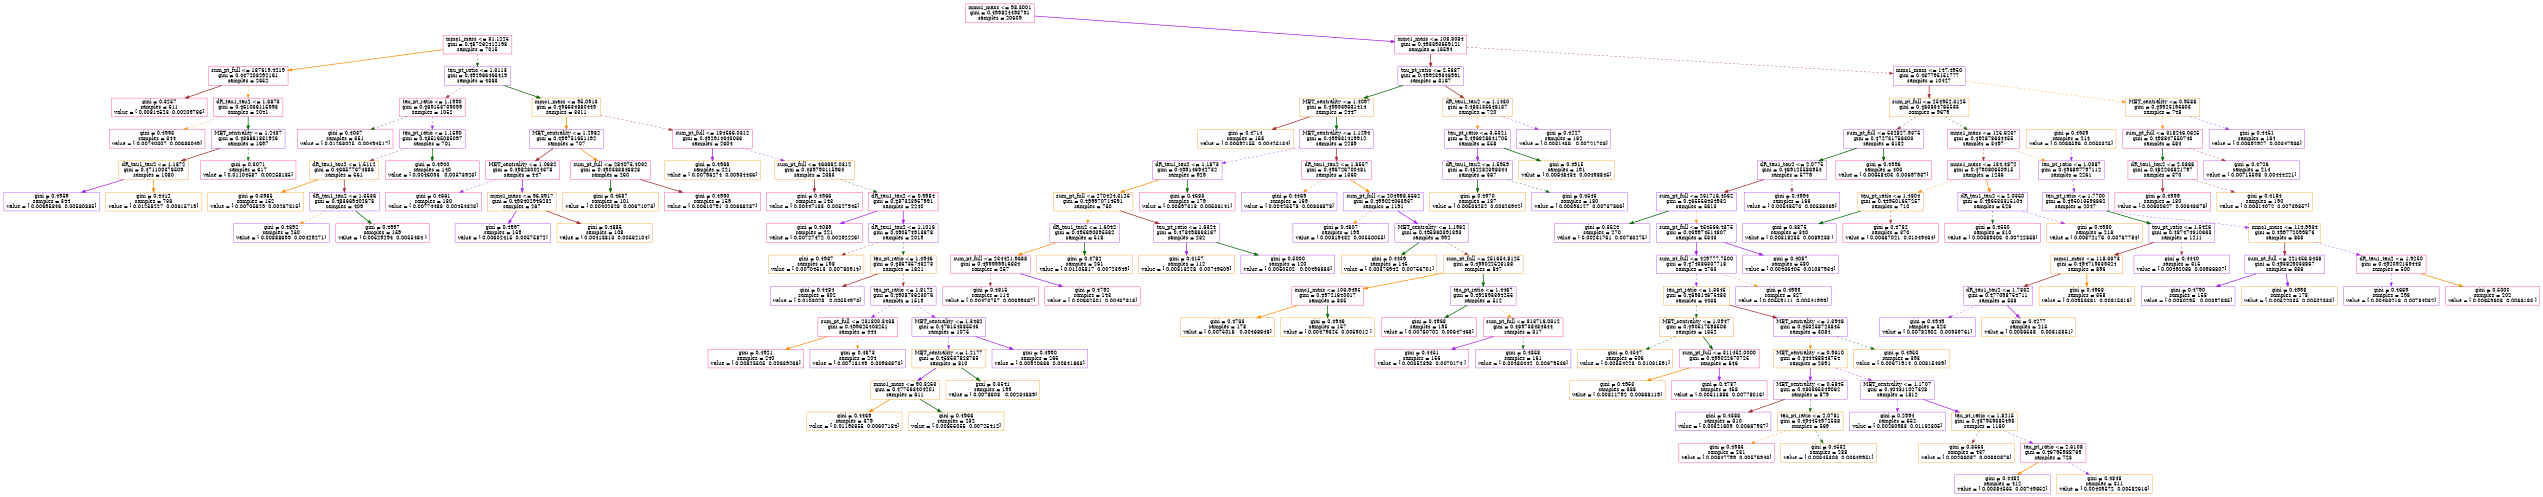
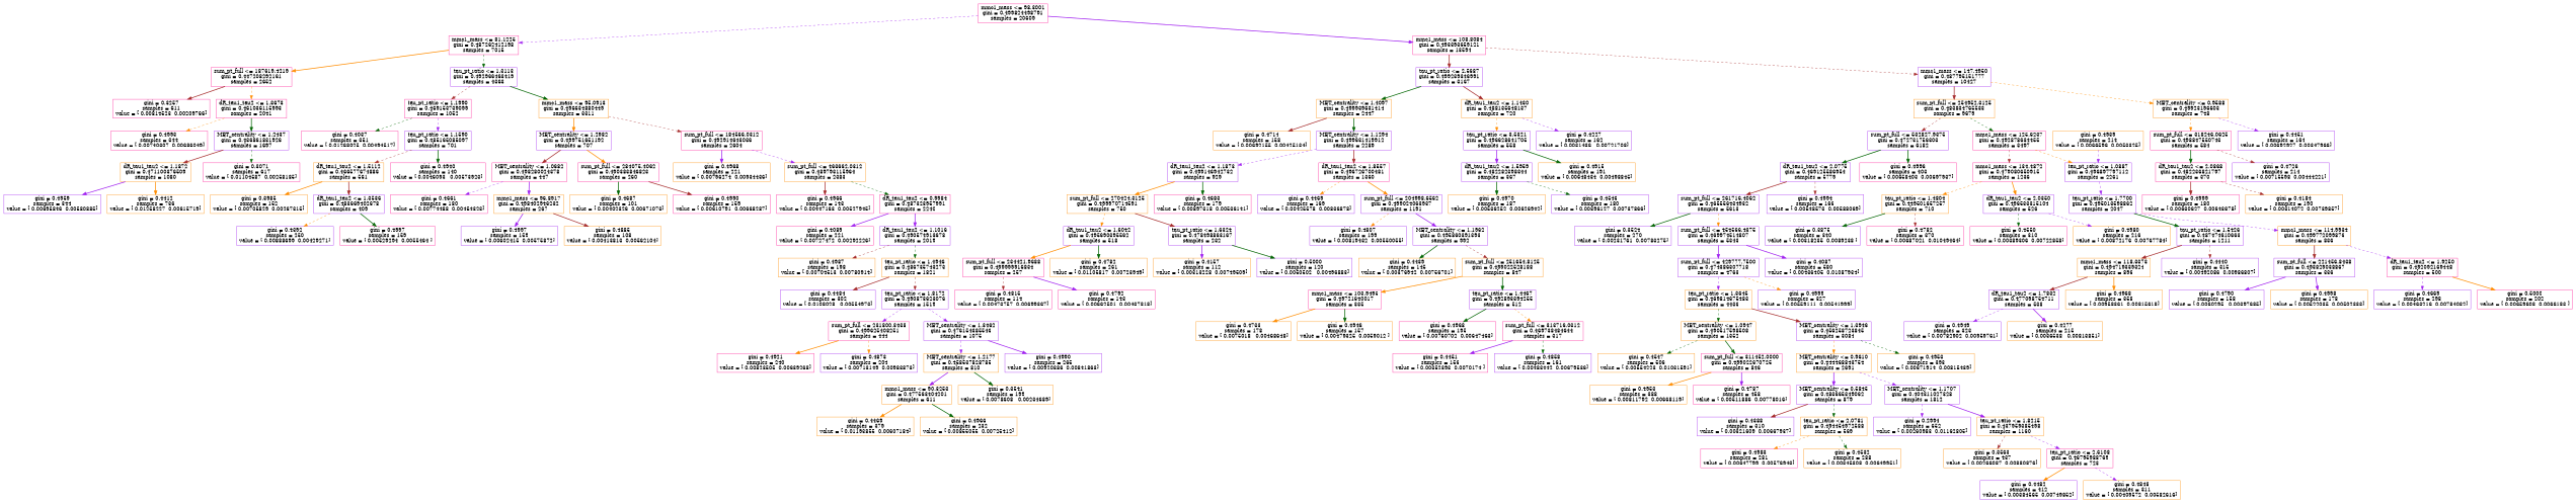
  digraph {
    node [color=purple shape=box]
    edge [color=purple style=bold]
    n1 [color=deeppink label="mmc1_mass <= 98.3001\ngini = 0.499824498791\nsamples = 20609"]
    n2 [color=deeppink label="mmc1_mass <= 81.1225\ngini = 0.487262412198\nsamples = 7015"]
    n3 [color=deeppink label="mmc1_mass <= 108.8084\ngini = 0.493393659121\nsamples = 13594"]
    n4 [color=deeppink label="sum_pt_full <= 187619.4219\ngini = 0.447208292161\nsamples = 2652"]
    n5 [label="tau_pt_ratio <= 1.3113\ngini = 0.492966463419\nsamples = 4363"]
    n6 [label="tau_pt_ratio <= 2.5687\ngini = 0.499239346991\nsamples = 3167"]
    n7 [label="mmc1_mass <= 147.4950\ngini = 0.487795151777\nsamples = 10427"]
    n8 [color=deeppink label="gini = 0.3257\nsamples = 611\nvalue = [ 0.00814523  0.00209766]"]
    n9 [color=deeppink label="dR_tau1_tau2 <= 1.3673\ngini = 0.461036115993\nsamples = 2041"]
    n10 [color=deeppink label="tau_pt_ratio <= 1.1990\ngini = 0.469153739099\nsamples = 1052"]
    n11 [color=darkorange label="mmc1_mass <= 95.0913\ngini = 0.496634880449\nsamples = 3311"]
    n12 [label="MET_centrality <= 1.2437\ngini = 0.436861831926\nsamples = 1697"]
    n13 [color=deeppink label="gini = 0.4993\nsamples = 344\nvalue = [ 0.00740307  0.00686049]"]
    n14 [color=darkorange label="dR_tau1_tau2 <= 1.1872\ngini = 0.471100376509\nsamples = 1080"]
    n15 [color=deeppink label="gini = 0.3071\nsamples = 617\nvalue = [ 0.01104587  0.00258185]"]
    n16 [color=darkorange label="gini = 0.4412\nsamples = 736\nvalue = [ 0.01258227  0.00615719]"]
    n17 [label="gini = 0.4959\nsamples = 344\nvalue = [ 0.00695846  0.00580885]"]
    n18 [label="tau_pt_ratio <= 1.1590\ngini = 0.485165085097\nsamples = 701"]
    n19 [color=deeppink label="gini = 0.4037\nsamples = 351\nvalue = [ 0.01268025  0.00494517]"]
    n20 [color=deeppink label="sum_pt_full <= 184566.0312\ngini = 0.492914643036\nsamples = 2604"]
    n21 [label="MET_centrality <= 1.2982\ngini = 0.499751651192\nsamples = 707"]
    n22 [color=darkorange label="dR_tau1_tau2 <= 1.5112\ngini = 0.466577674886\nsamples = 561"]
    n23 [color=deeppink label="gini = 0.4940\nsamples = 140\nvalue = [ 0.0046093   0.00573923]"]
    n24 [label="dR_tau1_tau2 <= 1.3536\ngini = 0.483669402678\nsamples = 409"]
    n25 [color=darkorange label="gini = 0.3985\nsamples = 152\nvalue = [ 0.00705829  0.00267315]"]
    n26 [label="gini = 0.4392\nsamples = 250\nvalue = [ 0.00888699  0.00429271]"]
    n27 [color=deeppink label="gini = 0.4997\nsamples = 159\nvalue = [ 0.00529294  0.0055464 ]"]
    n28 [color=darkorange label="gini = 0.4968\nsamples = 221\nvalue = [ 0.00796274  0.00934436]"]
    n29 [color=darkorange label="sum_pt_full <= 463662.0312\ngini = 0.489793115964\nsamples = 2383"]
    n30 [color=deeppink label="MET_centrality <= 1.0682\ngini = 0.498280024378\nsamples = 447"]
    n31 [color=deeppink label="sum_pt_full <= 284075.4062\ngini = 0.490383846823\nsamples = 260"]
    n32 [color=deeppink label="dR_tau1_tau2 <= 0.9984\ngini = 0.487323957991\nsamples = 2240"]
    n33 [color=deeppink label="gini = 0.4966\nsamples = 143\nvalue = [ 0.00447163  0.00527945]"]
    n34 [color=deeppink label="gini = 0.4089\nsamples = 221\nvalue = [ 0.00727472  0.00292226]"]
    n35 [label="dR_tau1_tau2 <= 1.1016\ngini = 0.490574913678\nsamples = 2019"]
    n36 [color=darkorange label="gini = 0.4987\nsamples = 198\nvalue = [ 0.00704513  0.00780914]"]
    n37 [color=darkorange label="tau_pt_ratio <= 1.4946\ngini = 0.486735743273\nsamples = 1821"]
    n38 [label="gini = 0.4484\nsamples = 302\nvalue = [ 0.0108028   0.00554973]"]
    n39 [label="tau_pt_ratio <= 1.8172\ngini = 0.490873623076\nsamples = 1519"]
    n40 [color=deeppink label="sum_pt_full <= 231800.3438\ngini = 0.499625408251\nsamples = 444"]
    n41 [label="MET_centrality <= 1.3462\ngini = 0.476154385546\nsamples = 1075"]
    n42 [color=deeppink label="gini = 0.4921\nsamples = 240\nvalue = [ 0.00823505  0.00639268]"]
    n43 [label="gini = 0.4873\nsamples = 204\nvalue = [ 0.00713149  0.00983873]"]
    n44 [color=darkorange label="MET_centrality <= 1.2177\ngini = 0.458537828785\nsamples = 810"]
    n45 [label="gini = 0.4990\nsamples = 265\nvalue = [ 0.00920386  0.00841863]"]
    n46 [color=darkorange label="mmc1_mass <= 90.3253\ngini = 0.477563404201\nsamples = 611"]
    n47 [color=darkorange label="gini = 0.3541\nsamples = 199\nvalue = [ 0.0078608   0.00234689]"]
    n48 [color=darkorange label="gini = 0.4469\nsamples = 379\nvalue = [ 0.01193855  0.00607184]"]
    n49 [color=darkorange label="gini = 0.4966\nsamples = 232\nvalue = [ 0.00855055  0.00725412]"]
    n50 [color=darkorange label="mmc1_mass <= 96.8917\ngini = 0.498402946232\nsamples = 267"]
    n51 [color=deeppink label="gini = 0.4661\nsamples = 180\nvalue = [ 0.00774488  0.00454323]"]
    n52 [color=deeppink label="gini = 0.4990\nsamples = 159\nvalue = [ 0.00610791  0.00668287]"]
    n53 [color=darkorange label="gini = 0.4687\nsamples = 101\nvalue = [ 0.00402326  0.00671073]"]
    n54 [label="gini = 0.4997\nsamples = 159\nvalue = [ 0.00602415  0.00575872]"]
    n55 [color=darkorange label="gini = 0.4885\nsamples = 108\nvalue = [ 0.00413813  0.00562104]"]
    n56 [color=darkorange label="MET_centrality <= 1.4097\ngini = 0.499939631414\nsamples = 2447"]
    n57 [color=darkorange label="dR_tau1_tau2 <= 1.1430\ngini = 0.488135648137\nsamples = 720"]
    n58 [color=darkorange label="sum_pt_full <= 254952.3125\ngini = 0.483834765533\nsamples = 9679"]
    n59 [color=darkorange label="MET_centrality <= 0.9588\ngini = 0.49923196603\nsamples = 748"]
    n60 [label="MET_centrality <= 1.1294\ngini = 0.499631419912\nsamples = 2289"]
    n61 [color=darkorange label="gini = 0.4714\nsamples = 158\nvalue = [ 0.00692155  0.00425134]"]
    n62 [label="gini = 0.4227\nsamples = 162\nvalue = [ 0.0031436   0.00721708]"]
    n63 [label="tau_pt_ratio <= 3.5321\ngini = 0.496628641705\nsamples = 558"]
    n64 [label="dR_tau1_tau2 <= 1.1873\ngini = 0.499146942732\nsamples = 929"]
    n65 [color=deeppink label="dR_tau1_tau2 <= 1.8557\ngini = 0.496726700481\nsamples = 1360"]
    n66 [color=deeppink label="gini = 0.4683\nsamples = 179\nvalue = [ 0.00897318  0.00536141]"]
    n67 [color=darkorange label="sum_pt_full <= 270424.3125\ngini = 0.499970714591\nsamples = 750"]
    n68 [label="sum_pt_full <= 204998.6562\ngini = 0.499024063937\nsamples = 1191"]
    n69 [label="gini = 0.4469\nsamples = 169\nvalue = [ 0.00425578  0.00836878]"]
    n70 [label="dR_tau1_tau2 <= 1.6042\ngini = 0.495690395562\nsamples = 518"]
    n71 [label="tau_pt_ratio <= 1.6324\ngini = 0.478498863167\nsamples = 232"]
    n72 [color=deeppink label="sum_pt_full <= 234421.9688\ngini = 0.499999916834\nsamples = 257"]
    n73 [color=darkorange label="gini = 0.4782\nsamples = 261\nvalue = [ 0.01105817  0.00723949]"]
    n74 [color=darkorange label="gini = 0.4157\nsamples = 112\nvalue = [ 0.00313228  0.00749509]"]
    n75 [label="gini = 0.5000\nsamples = 120\nvalue = [ 0.0050502   0.00496883]"]
    n76 [color=deeppink label="gini = 0.4815\nsamples = 114\nvalue = [ 0.00473757  0.00699367]"]
    n77 [color=deeppink label="gini = 0.4792\nsamples = 143\nvalue = [ 0.00662501  0.00437818]"]
    n78 [label="gini = 0.4807\nsamples = 199\nvalue = [ 0.00819432  0.00550055]"]
    n79 [label="MET_centrality <= 1.1962\ngini = 0.495860391393\nsamples = 992"]
    n80 [color=darkorange label="gini = 0.4439\nsamples = 145\nvalue = [ 0.00376942  0.00756701]"]
    n81 [color=darkorange label="sum_pt_full <= 251654.8125\ngini = 0.499022528188\nsamples = 847"]
    n82 [color=deeppink label="mmc1_mass <= 103.9495\ngini = 0.49721640017\nsamples = 335"]
    n83 [label="tau_pt_ratio <= 1.4467\ngini = 0.492893394255\nsamples = 512"]
    n84 [color=darkorange label="gini = 0.4733\nsamples = 178\nvalue = [ 0.0075018   0.00468648]"]
    n85 [color=darkorange label="gini = 0.4946\nsamples = 157\nvalue = [ 0.00479325  0.0059012 ]"]
    n86 [color=deeppink label="gini = 0.4968\nsamples = 195\nvalue = [ 0.00760702  0.00647463]"]
    n87 [color=deeppink label="sum_pt_full <= 313716.0312\ngini = 0.469738484644\nsamples = 317"]
    n88 [color=deeppink label="gini = 0.4451\nsamples = 156\nvalue = [ 0.00352393  0.0070174 ]"]
    n89 [label="gini = 0.4858\nsamples = 161\nvalue = [ 0.00483442  0.00679536]"]
    n90 [label="dR_tau1_tau2 <= 1.5959\ngini = 0.482282398344\nsamples = 367"]
    n91 [color=darkorange label="gini = 0.4915\nsamples = 191\nvalue = [ 0.00648434  0.00498845]"]
    n92 [label="gini = 0.4546\nsamples = 180\nvalue = [ 0.00396127  0.00737866]"]
    n93 [color=darkorange label="gini = 0.4970\nsamples = 187\nvalue = [ 0.00536252  0.00626942]"]
    n94 [color=deeppink label="mmc1_mass <= 125.6237\ngini = 0.492878634455\nsamples = 3497"]
    n95 [label="sum_pt_full <= 532827.9375\ngini = 0.472731756303\nsamples = 6182"]
    n96 [label="gini = 0.4451\nsamples = 164\nvalue = [ 0.00692927  0.00347966]"]
    n97 [color=deeppink label="sum_pt_full <= 318246.0625\ngini = 0.498847550743\nsamples = 584"]
    n98 [label="tau_pt_ratio <= 1.0887\ngini = 0.496897797112\nsamples = 2261"]
    n99 [color=deeppink label="mmc1_mass <= 134.4872\ngini = 0.479080650915\nsamples = 1236"]
    n100 [label="dR_tau1_tau2 <= 2.0775\ngini = 0.469125586954\nsamples = 5779"]
    n101 [color=deeppink label="gini = 0.4996\nsamples = 403\nvalue = [ 0.00658403  0.00697937]"]
    n102 [label="tau_pt_ratio <= 1.7700\ngini = 0.495013598862\nsamples = 2047"]
    n103 [color=darkorange label="tau_pt_ratio <= 1.4804\ngini = 0.449501657257\nsamples = 710"]
    n104 [label="dR_tau1_tau2 <= 2.0350\ngini = 0.496533315104\nsamples = 526"]
    n105 [color=darkorange label="gini = 0.4939\nsamples = 214\nvalue = [ 0.0066596  0.0053325]"]
    n106 [label="tau_pt_ratio <= 1.5426\ngini = 0.487474610663\nsamples = 1211"]
    n107 [color=darkorange label="mmc1_mass <= 114.9934\ngini = 0.499772099876\nsamples = 836"]
    n108 [color=darkorange label="mmc1_mass <= 118.3373\ngini = 0.494719339324\nsamples = 896"]
    n109 [label="gini = 0.4440\nsamples = 315\nvalue = [ 0.00492086  0.00986807]"]
    n110 [label="sum_pt_full <= 221456.8438\ngini = 0.493829038867\nsamples = 336"]
    n111 [color=deeppink label="dR_tau1_tau2 <= 1.9250\ngini = 0.492092169448\nsamples = 500"]
    n112 [label="dR_tau1_tau2 <= 1.7832\ngini = 0.477098754711\nsamples = 538"]
    n113 [color=darkorange label="gini = 0.4968\nsamples = 358\nvalue = [ 0.00958361  0.00815618]"]
    n114 [label="gini = 0.4949\nsamples = 323\nvalue = [ 0.00782902  0.00959761]"]
    n115 [color=darkorange label="gini = 0.4277\nsamples = 215\nvalue = [ 0.0036538   0.00813851]"]
    n116 [label="gini = 0.4790\nsamples = 158\nvalue = [ 0.0060295   0.00397685]"]
    n117 [color=darkorange label="gini = 0.4998\nsamples = 178\nvalue = [ 0.00522035  0.00502333]"]
    n118 [label="gini = 0.4669\nsamples = 298\nvalue = [ 0.00463216  0.00784032]"]
    n119 [color=deeppink label="gini = 0.5000\nsamples = 202\nvalue = [ 0.00659608  0.0066183 ]"]
    n120 [label="gini = 0.3875\nsamples = 340\nvalue = [ 0.00318235  0.0089238 ]"]
    n121 [color=deeppink label="gini = 0.4782\nsamples = 370\nvalue = [ 0.00687021  0.01049464]"]
    n122 [color=deeppink label="gini = 0.4550\nsamples = 310\nvalue = [ 0.00389306  0.00722858]"]
    n123 [color=darkorange label="gini = 0.4980\nsamples = 216\nvalue = [ 0.00872176  0.00767784]"]
    n124 [label="sum_pt_full <= 261716.4062\ngini = 0.465556434932\nsamples = 5613"]
    n125 [label="gini = 0.4994\nsamples = 166\nvalue = [ 0.00548573  0.00588069]"]
    n126 [label="gini = 0.3524\nsamples = 270\nvalue = [ 0.00231761  0.00783275]"]
    n127 [label="sum_pt_full <= 454566.4375\ngini = 0.469974514807\nsamples = 5343"]
    n128 [label="sum_pt_full <= 429777.7500\ngini = 0.474386307718\nsamples = 4763"]
    n129 [label="gini = 0.4087\nsamples = 580\nvalue = [ 0.00436405  0.01087934]"]
    n130 [color=darkorange label="tau_pt_ratio <= 1.3645\ngini = 0.469814675483\nsamples = 4436"]
    n131 [label="gini = 0.4999\nsamples = 327\nvalue = [ 0.00559111  0.00541999]"]
    n132 [color=darkorange label="MET_centrality <= 1.0947\ngini = 0.490517598508\nsamples = 1352"]
    n133 [label="MET_centrality <= 1.3946\ngini = 0.456258723845\nsamples = 3084"]
    n134 [color=darkorange label="gini = 0.4547\nsamples = 506\nvalue = [ 0.00554223  0.01031591]"]
    n135 [color=deeppink label="sum_pt_full <= 311452.0000\ngini = 0.499022670725\nsamples = 846"]
    n136 [color=darkorange label="MET_centrality <= 0.9610\ngini = 0.444468843754\nsamples = 2691"]
    n137 [color=darkorange label="gini = 0.4953\nsamples = 393\nvalue = [ 0.00671914  0.00815439]"]
    n138 [color=darkorange label="gini = 0.4953\nsamples = 388\nvalue = [ 0.00811792  0.00668119]"]
    n139 [color=deeppink label="gini = 0.4787\nsamples = 458\nvalue = [ 0.00511886  0.00778016]"]
    n140 [label="MET_centrality <= 0.5845\ngini = 0.483665349062\nsamples = 879"]
    n141 [label="MET_centrality <= 1.1707\ngini = 0.404311027328\nsamples = 1812"]
    n142 [label="gini = 0.4388\nsamples = 310\nvalue = [ 0.00321609  0.00667937]"]
    n143 [color=darkorange label="tau_pt_ratio <= 2.0781\ngini = 0.494454972588\nsamples = 569"]
    n144 [label="gini = 0.2994\nsamples = 652\nvalue = [ 0.00260983  0.01162805]"]
    n145 [color=darkorange label="tau_pt_ratio <= 1.8215\ngini = 0.437959385498\nsamples = 1160"]
    n146 [color=deeppink label="gini = 0.4983\nsamples = 281\nvalue = [ 0.00647799  0.00576943]"]
    n147 [color=darkorange label="gini = 0.4532\nsamples = 288\nvalue = [ 0.00345308  0.00649951]"]
    n148 [color=darkorange label="gini = 0.3563\nsamples = 437\nvalue = [ 0.00266087  0.00880876]"]
    n149 [color=deeppink label="tau_pt_ratio <= 2.6108\ngini = 0.46795988769\nsamples = 723"]
    n150 [label="gini = 0.4482\nsamples = 412\nvalue = [ 0.00384565  0.00749852]"]
    n151 [color=darkorange label="gini = 0.4848\nsamples = 311\nvalue = [ 0.00409572  0.00582616]"]
    n152 [color=deeppink label="dR_tau1_tau2 <= 2.0868\ngini = 0.482236821797\nsamples = 370"]
    n153 [label="gini = 0.4726\nsamples = 214\nvalue = [ 0.00715598  0.00444221]"]
    n154 [color=darkorange label="gini = 0.4184\nsamples = 190\nvalue = [ 0.00314072  0.00739857]"]
    n155 [color=deeppink label="gini = 0.4999\nsamples = 180\nvalue = [ 0.00630627  0.00643678]"]
+   n1 -> n2 [style=dashed]
    n1 -> n3
    n2 -> n4 [color=darkorange]
    n2 -> n5 [color=darkgreen style=dashed]
    n3 -> n6 [color=brown]
    n3 -> n7 [color=brown style=dashed]
    n4 -> n8 [color=brown]
    n4 -> n9 [color=darkorange style=dashed]
    n5 -> n10 [color=brown style=dashed]
    n5 -> n11 [color=darkgreen]
    n6 -> n56 [color=darkgreen]
    n6 -> n57 [color=brown]
    n7 -> n58 [color=brown]
    n7 -> n59 [color=darkorange style=dashed]
    n9 -> n12 [color=darkgreen]
    n9 -> n13 [color=darkorange style=dashed]
    n10 -> n18 [style=dashed]
    n10 -> n19 [color=darkgreen style=dashed]
    n11 -> n20 [color=brown style=dashed]
    n11 -> n21 [color=darkorange]
    n12 -> n14 [color=brown]
    n12 -> n15 [color=darkgreen style=dashed]
    n14 -> n16 [color=darkorange]
    n14 -> n17
    n18 -> n22 [color=brown style=dashed]
    n18 -> n23 [color=darkgreen]
    n20 -> n28
    n20 -> n29 [style=dashed]
    n21 -> n30 [color=brown]
    n21 -> n31 [color=darkorange]
    n22 -> n24 [color=brown]
    n22 -> n25 [color=darkorange]
    n24 -> n26 [color=darkorange style=dashed]
    n24 -> n27 [color=darkgreen]
    n29 -> n32 [color=darkgreen style=dashed]
    n29 -> n33 [color=brown]
    n30 -> n50
    n30 -> n51 [style=dashed]
    n31 -> n52 [color=brown]
    n31 -> n53 [color=darkgreen]
    n32 -> n34
    n32 -> n35
    n35 -> n36 [color=brown style=dashed]
    n35 -> n37 [color=darkgreen style=dashed]
    n37 -> n38 [color=brown]
    n37 -> n39 [color=brown style=dashed]
    n39 -> n40 [style=dashed]
    n39 -> n41 [style=dashed]
    n40 -> n42 [color=darkorange]
    n40 -> n43 [color=darkorange style=dashed]
    n41 -> n44 [style=dashed]
    n41 -> n45
    n44 -> n46
    n44 -> n47 [color=darkgreen]
    n46 -> n48 [color=darkorange]
    n46 -> n49 [color=darkgreen]
    n50 -> n54
    n50 -> n55 [color=brown]
    n56 -> n60 [color=darkgreen]
    n56 -> n61 [color=brown]
    n57 -> n62 [style=dashed]
    n57 -> n63 [color=darkorange style=dashed]
    n58 -> n94 [color=darkgreen style=dashed]
    n58 -> n95 [color=brown style=dashed]
    n59 -> n96 [style=dashed]
    n59 -> n97 [color=darkorange style=dashed]
    n60 -> n64 [style=dashed]
    n60 -> n65 [color=brown]
    n63 -> n90
    n63 -> n91 [color=darkgreen]
    n64 -> n66 [color=darkgreen]
    n64 -> n67 [color=darkorange]
    n65 -> n68 [color=darkorange]
    n65 -> n69 [color=darkorange style=dashed]
    n67 -> n70 [color=darkorange style=dashed]
    n67 -> n71 [color=brown]
    n68 -> n78 [color=darkorange style=dashed]
    n68 -> n79
    n70 -> n72 [color=darkorange]
    n70 -> n73 [color=darkgreen]
    n71 -> n74
    n71 -> n75 [color=darkgreen]
    n72 -> n76 [color=brown style=dashed]
    n72 -> n77
    n79 -> n80 [color=darkgreen]
    n79 -> n81 [color=brown style=dashed]
    n81 -> n82 [color=darkorange]
    n81 -> n83 [color=darkgreen]
    n82 -> n84 [color=darkorange]
    n82 -> n85 [color=darkgreen]
    n83 -> n86 [color=darkgreen]
    n83 -> n87 [color=darkorange style=dashed]
    n87 -> n88
    n87 -> n89 [color=darkgreen style=dashed]
    n90 -> n92 [color=darkgreen style=dashed]
    n90 -> n93 [color=darkgreen]
    n94 -> n98 [color=darkorange style=dashed]
    n94 -> n99 [color=brown style=dashed]
    n95 -> n100 [color=darkgreen]
    n95 -> n101 [color=darkgreen]
    n97 -> n152 [color=darkgreen]
    n97 -> n153 [color=brown style=dashed]
    n98 -> n102 [style=dashed]
    n99 -> n103 [color=darkorange style=dashed]
    n99 -> n104 [color=darkorange]
    n100 -> n124 [color=brown]
    n100 -> n125 [color=brown style=dashed]
    n102 -> n106 [color=darkgreen]
    n102 -> n107 [style=dashed]
    n103 -> n120 [color=darkgreen]
    n103 -> n121 [color=brown style=dashed]
    n104 -> n122 [color=darkgreen style=dashed]
    n104 -> n123 [style=dashed]
    n105 -> n98 [style=dashed]
    n106 -> n108 [color=brown]
    n106 -> n109 [color=brown style=dashed]
    n107 -> n110 [color=brown]
    n107 -> n111 [style=dashed]
    n108 -> n112 [color=brown]
    n108 -> n113 [color=darkorange]
    n110 -> n116
    n110 -> n117
    n111 -> n118 [style=dashed]
    n111 -> n119 [color=darkorange]
    n112 -> n114 [style=dashed]
    n112 -> n115
    n124 -> n126 [color=darkgreen]
    n124 -> n127 [color=darkorange style=dashed]
    n127 -> n128
    n127 -> n129
    n128 -> n130 [style=dashed]
    n128 -> n131 [color=darkorange style=dashed]
    n130 -> n132 [color=darkgreen style=dashed]
    n130 -> n133 [color=brown]
    n132 -> n134 [color=darkgreen style=dashed]
    n132 -> n135 [color=darkgreen]
    n133 -> n136 [color=darkorange style=dashed]
    n133 -> n137 [color=darkgreen style=dashed]
    n135 -> n138 [color=darkorange]
    n135 -> n139
    n136 -> n140
    n136 -> n141 [style=dashed]
    n140 -> n142 [color=brown]
    n140 -> n143 [color=darkgreen style=dashed]
    n141 -> n144 [style=dashed]
    n141 -> n145
    n143 -> n146 [color=darkorange style=dashed]
    n143 -> n147 [color=darkgreen style=dashed]
    n145 -> n148 [color=brown style=dashed]
    n145 -> n149 [style=dashed]
    n149 -> n150 [color=darkorange]
    n149 -> n151 [style=dashed]
    n152 -> n154 [color=brown style=dashed]
    n152 -> n155 [color=brown]
  }
